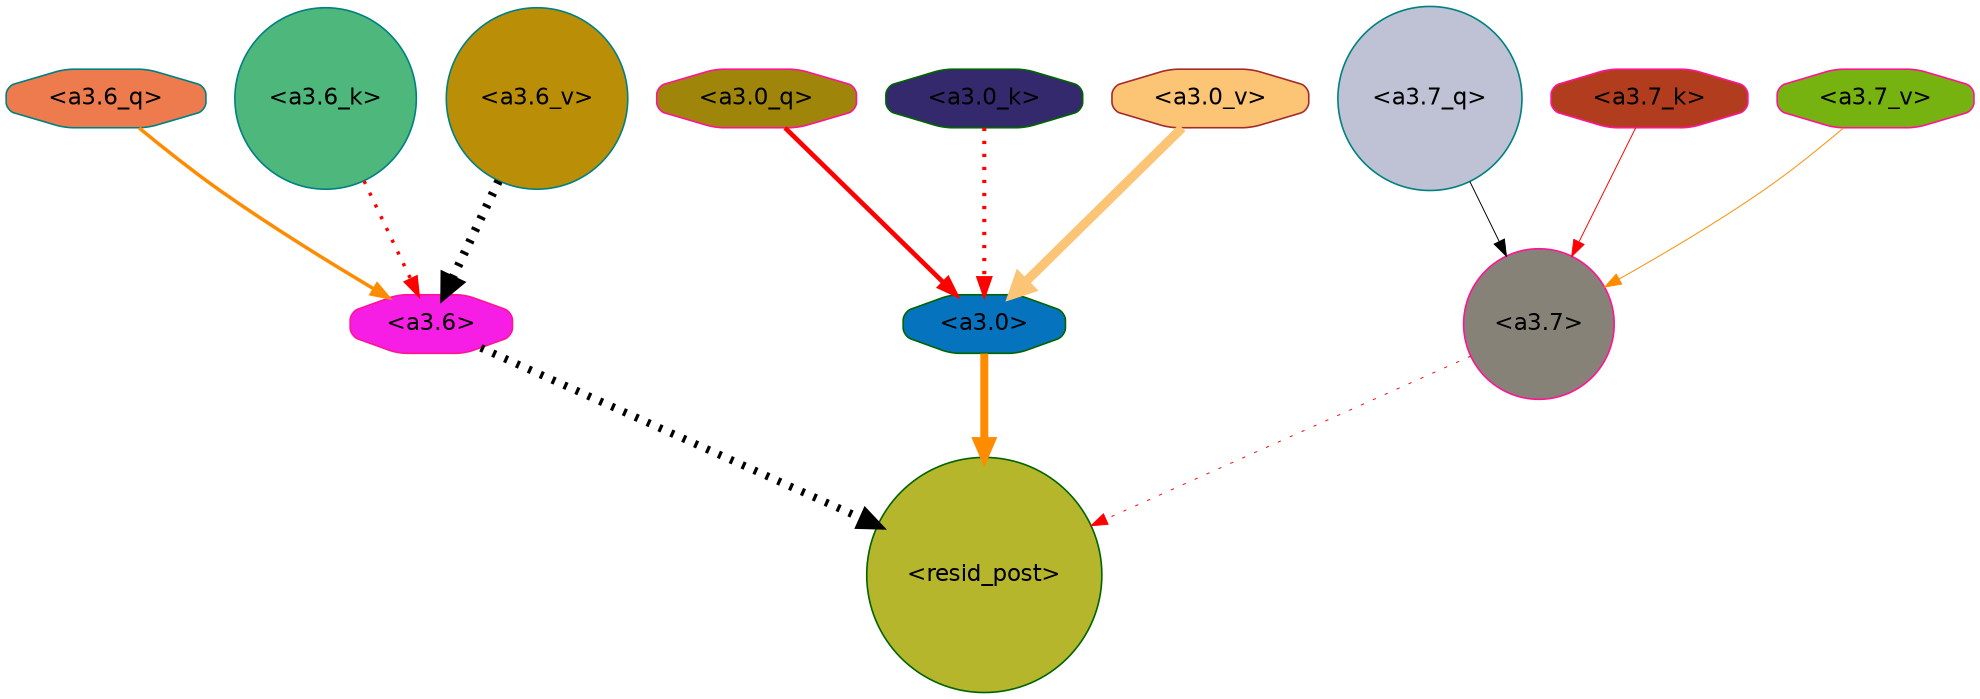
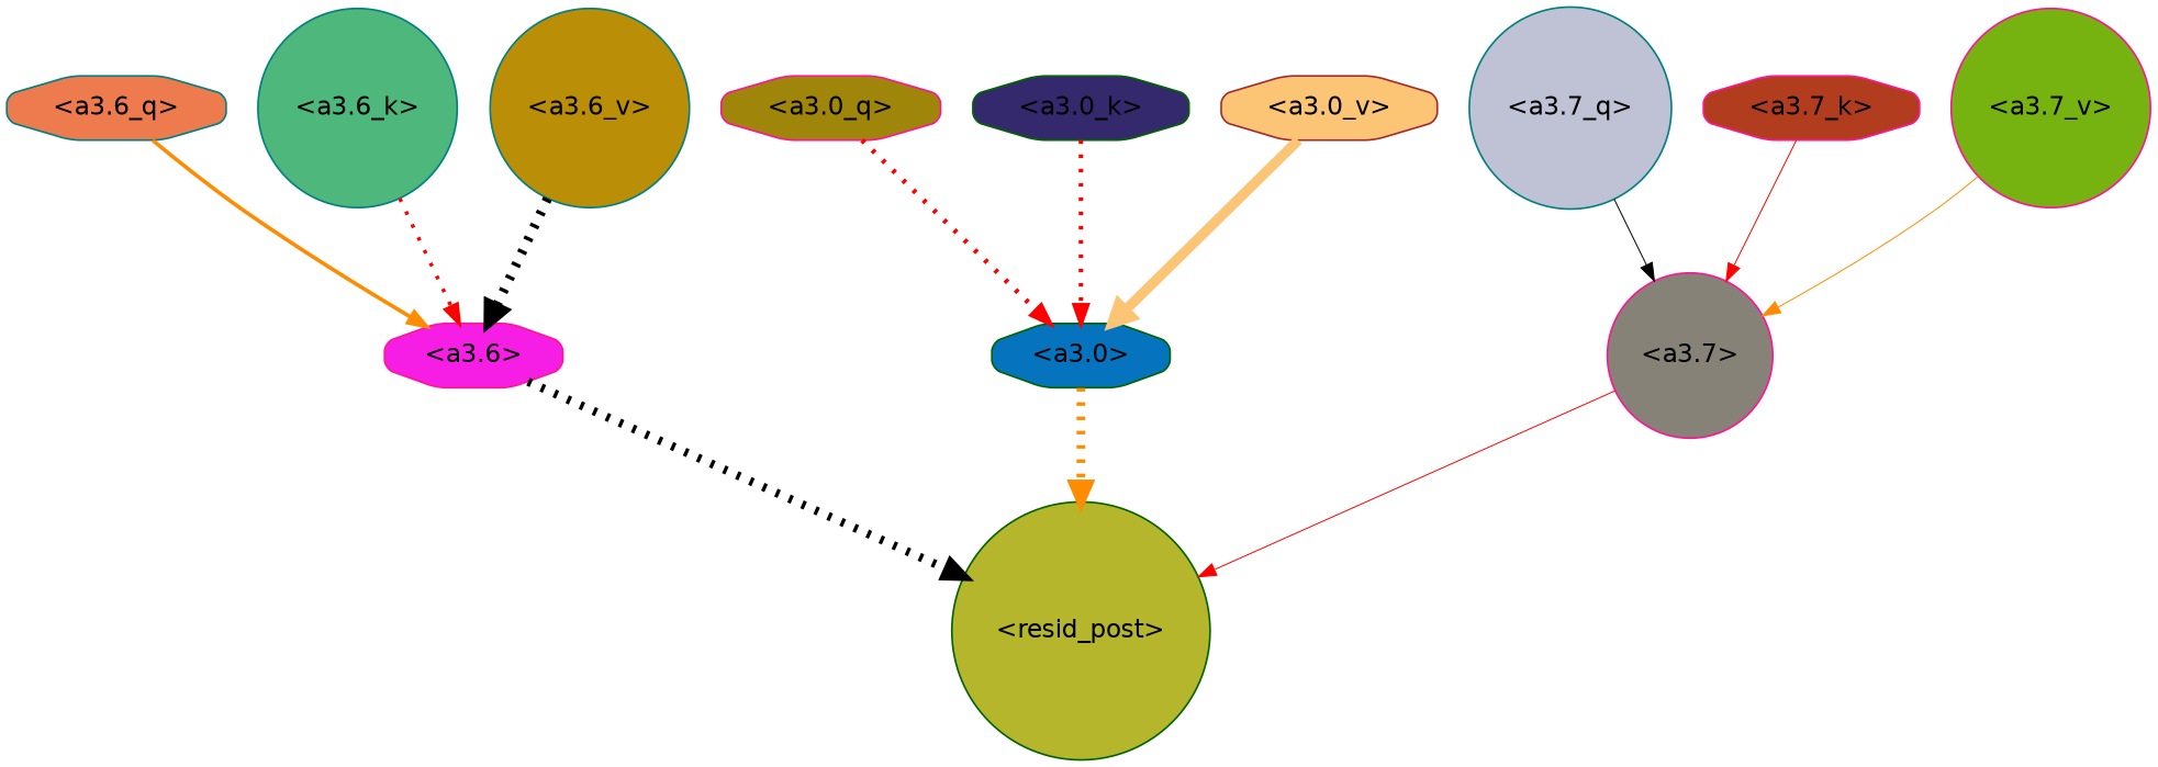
  strict digraph {
    splines=true
    node [color=deeppink fontname=Helvetica shape=octagon style="filled, rounded"]
    edge [color=red penwidth=0.6 style=dotted]
    "<a3.7>" [fillcolor="#868277" shape=circle]
    "<resid_post>" [color=darkgreen fillcolor="#b5b62c" shape=circle]
    "<a3.6>" [fillcolor="#f61ee4"]
    "<a3.0>" [color=darkgreen fillcolor="#0673be"]
    "<a3.7_q>" [color=teal fillcolor="#bfc2d5" shape=circle]
    "<a3.6_q>" [color=teal fillcolor="#ed7b4e"]
    "<a3.0_q>" [fillcolor="#9f860a"]
    "<a3.7_k>" [fillcolor="#b23d1e"]
    "<a3.6_k>" [color=teal fillcolor="#4db77c" shape=circle]
    "<a3.0_k>" [color=darkgreen fillcolor="#33296c"]
-   "<a3.7_v>" [fillcolor="#76b311"]
+   "<a3.7_v>" [fillcolor="#76b311" shape=circle]
    "<a3.6_v>" [color=teal fillcolor="#bb8e08" shape=circle]
    "<a3.0_v>" [color=brown fillcolor="#fcc475"]
-   "<a3.7>" -> "<resid_post>"
+   "<a3.7>" -> "<resid_post>" [style=bold]
    "<a3.6>" -> "<resid_post>" [color=black penwidth=4.751592040061951]
-   "<a3.0>" -> "<resid_post>" [color=darkorange penwidth=4.904066681861877 style=bold]
+   "<a3.0>" -> "<resid_post>" [color=darkorange penwidth=4.904066681861877]
    "<a3.7_q>" -> "<a3.7>" [color=black style=bold]
    "<a3.6_q>" -> "<a3.6>" [color=darkorange penwidth=2.160832464694977 style=bold]
-   "<a3.0_q>" -> "<a3.0>" [penwidth=2.870753765106201 style=bold]
+   "<a3.0_q>" -> "<a3.0>" [penwidth=2.870753765106201]
    "<a3.7_k>" -> "<a3.7>" [style=bold]
    "<a3.6_k>" -> "<a3.6>" [penwidth=2.13908451795578]
    "<a3.0_k>" -> "<a3.0>" [penwidth=2.520303964614868]
    "<a3.7_v>" -> "<a3.7>" [color=darkorange style=bold]
    "<a3.6_v>" -> "<a3.6>" [color=black penwidth=5.297133803367615]
    "<a3.0_v>" -> "<a3.0>" [color="#fcc475" penwidth=5.680712580680847 style=""]
  }
